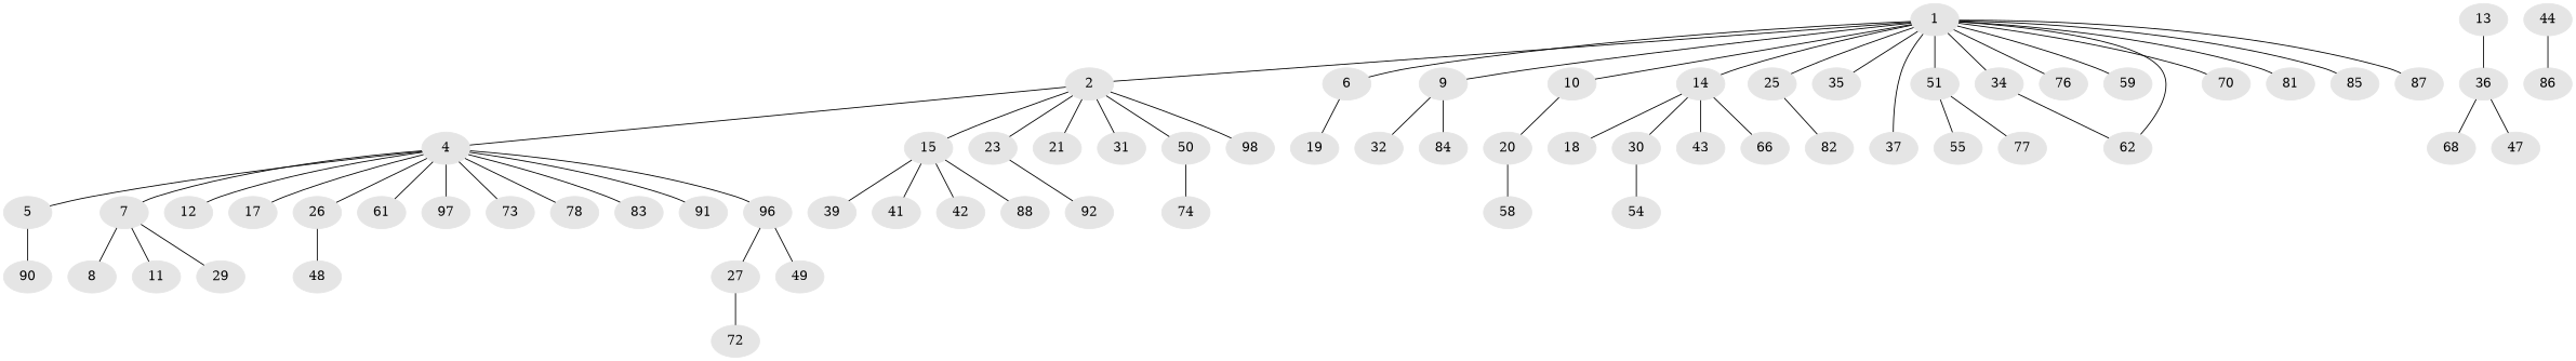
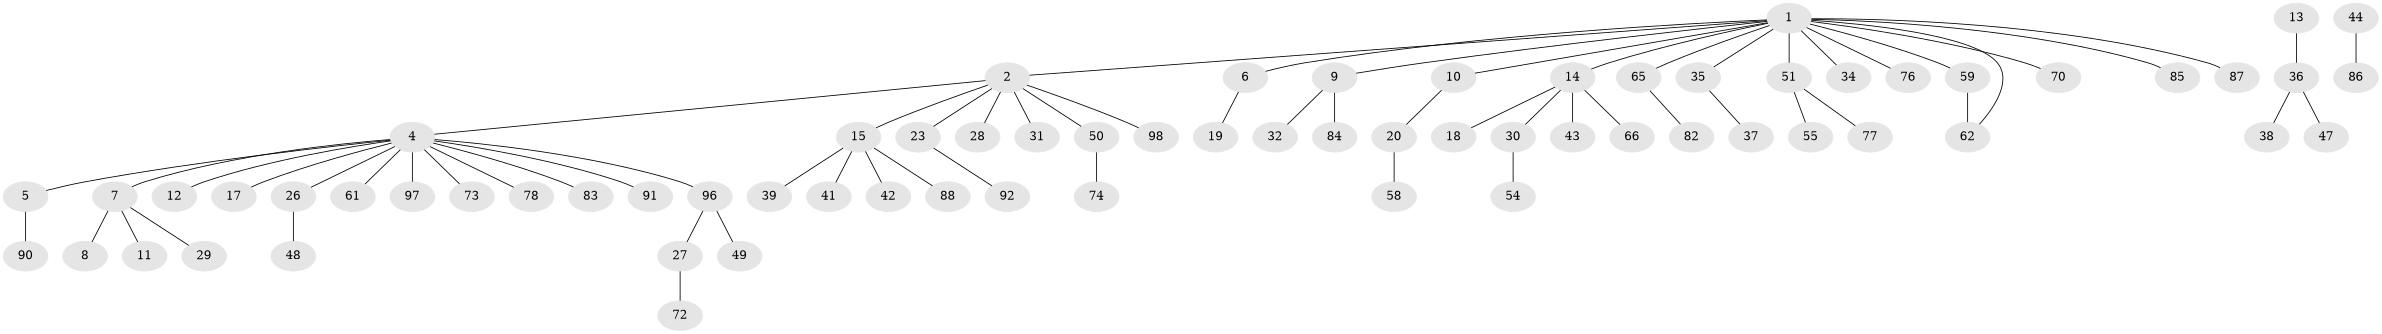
  graph {
    node [color=gray90 style=filled]
    1 [super="+60"]
    2 [super="+3"]
    6 [super="+75"]
    9 [super="+14"]
    10
    n6 [label=14 super="+33"]
-   25 [super="+40"]
+   25 [super="+40" label=65]
    34 [super="+71"]
    35
    37
    51 [super="+93"]
    n12 [label=76]
    59
    62
    70
-   81
    85
    87
    4 [super="+89"]
    15 [super="+94"]
    23 [super="+58"]
-   28 [label=21]
+   28
    31
    50
    n25 [label=98]
    19
    32 [super="+80"]
    n28 [label=84]
    20 [super="+22"]
    18
    30 [super="+46"]
    43
    66 [super="+84"]
    82
    55
    77
    5 [super="+53"]
    7 [super="+21"]
    12
    17 [super="+76"]
    26 [super="+79"]
    61
    n43 [label=97]
    73
    78
    83
    91
    96
    39
    41 [super="+97"]
    42
    88
    92
    74
    90
    8 [super="+95"]
    11
    29
    48
    27
    49
    36 [super="+45"]
    13
    72
    n65 [label=58]
-   38 [super="+52" label=68]
+   38 [super="+52"]
    47
    54
    44 [super="+65"]
    86
    1 -- 2
    1 -- 6
    1 -- 9
    1 -- 10
    1 -- n6
    1 -- 25
    1 -- 34
    1 -- 35
-   1 -- 37
+   35 -- 37
    1 -- 51
    1 -- n12
    1 -- 59
    1 -- 62
    1 -- 70
-   1 -- 81
    1 -- 85
    1 -- 87
    2 -- 4
    2 -- 15
    2 -- 23
    2 -- 28
    2 -- 31
    2 -- 50
    2 -- n25
    6 -- 19
    9 -- 32
    9 -- n28
    10 -- 20
    n6 -- 18
    n6 -- 30
    n6 -- 43
    n6 -- 66
    25 -- 82
-   34 -- 62
+   59 -- 62
    51 -- 55
    51 -- 77
    4 -- 5
    4 -- 7
    4 -- 12
    4 -- 17
    4 -- 26
    4 -- 61
    4 -- n43
    4 -- 73
    4 -- 78
    4 -- 83
    4 -- 91
    4 -- 96
    15 -- 39
    15 -- 41
    15 -- 42
    15 -- 88
    23 -- 92
    50 -- 74
    20 -- n65
    30 -- 54
    5 -- 90
    7 -- 8
    7 -- 11
    7 -- 29
    26 -- 48
    96 -- 27
    96 -- 49
    27 -- 72
    36 -- 38
    36 -- 47
    13 -- 36
    44 -- 86
  }
